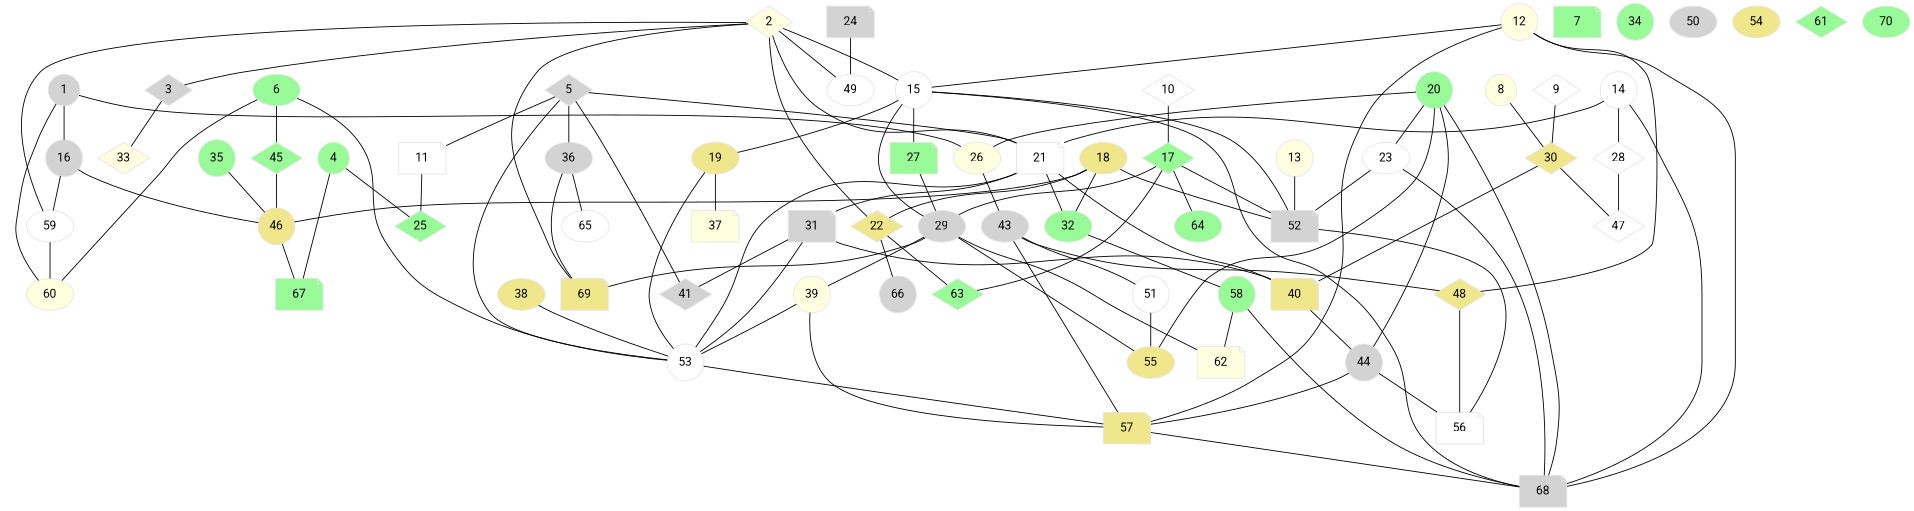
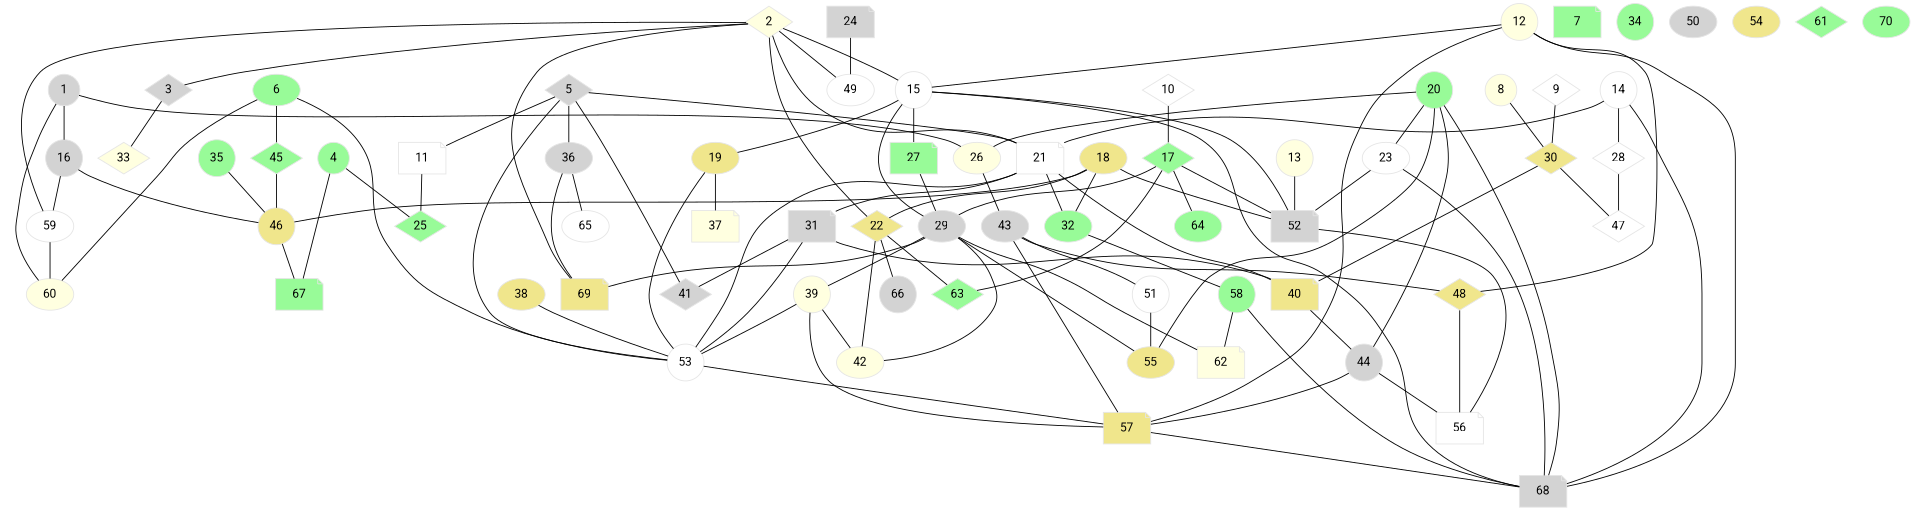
  graph {
    fontname=Roboto
    node [color=gray90 fillcolor=palegreen fontname=Roboto shape=ellipse style=filled]
    edge [fontname=Roboto]
    1 [fillcolor=lightgrey shape=circle]
    16 [fillcolor=lightgrey shape=circle]
    26 [fillcolor=lightyellow]
    60 [fillcolor=lightyellow]
    59 [fillcolor=white]
    46 [fillcolor=khaki shape=circle]
    43 [fillcolor=lightgrey]
    2 [fillcolor=lightyellow shape=diamond]
    3 [fillcolor=lightgrey shape=diamond]
    15 [fillcolor=white shape=circle]
    21 [fillcolor=white shape=note]
    22 [fillcolor=khaki shape=diamond]
    49 [fillcolor=white]
    69 [fillcolor=khaki shape=note]
    33 [fillcolor=lightyellow shape=diamond]
    68 [fillcolor=lightgrey shape=note]
    52 [fillcolor=lightgrey shape=note]
    19 [fillcolor=khaki]
    27 [shape=note]
    29 [fillcolor=lightgrey]
    53 [fillcolor=white shape=circle]
    32
    31 [fillcolor=lightgrey shape=note]
    40 [fillcolor=khaki shape=note]
    63 [shape=diamond]
+   42 [fillcolor=lightyellow]
    66 [fillcolor=lightgrey shape=circle]
    4 [shape=circle]
    25 [shape=diamond]
    67 [shape=note]
    5 [fillcolor=lightgrey shape=diamond]
    11 [fillcolor=white shape=note]
    36 [fillcolor=lightgrey]
    41 [fillcolor=lightgrey shape=diamond]
    65 [fillcolor=white]
    57 [fillcolor=khaki shape=note]
    6
    45 [shape=diamond]
    7 [shape=note]
    8 [fillcolor=lightyellow shape=circle]
    30 [fillcolor=khaki shape=diamond]
    47 [fillcolor=white shape=diamond]
    9 [fillcolor=white shape=diamond]
    10 [fillcolor=white shape=diamond]
    17 [shape=diamond]
    64
    12 [fillcolor=lightyellow shape=circle]
    48 [fillcolor=khaki shape=diamond]
    56 [fillcolor=white shape=note]
    13 [fillcolor=lightyellow shape=circle]
    14 [fillcolor=white shape=circle]
    28 [fillcolor=white shape=diamond]
    37 [fillcolor=lightyellow shape=note]
    55 [fillcolor=khaki]
    39 [fillcolor=lightyellow shape=circle]
    62 [fillcolor=lightyellow shape=note]
    18 [fillcolor=khaki]
    58 [shape=circle]
    20 [shape=circle]
    23 [fillcolor=white]
    44 [fillcolor=lightgrey shape=circle]
    24 [fillcolor=lightgrey shape=note]
    51 [fillcolor=white shape=circle]
    34 [shape=circle]
    35 [shape=circle]
    38 [fillcolor=khaki]
    50 [fillcolor=lightgrey]
    54 [fillcolor=khaki]
    61 [shape=diamond]
    70
    1 -- 16
    1 -- 26
    1 -- 60
    16 -- 59
    16 -- 46
    26 -- 43
    59 -- 60
    46 -- 67
    43 -- 57
    43 -- 48
    43 -- 51
    2 -- 59
    2 -- 3
    2 -- 15
    2 -- 21
    2 -- 22
    2 -- 49
    2 -- 69
    3 -- 33
    15 -- 68
    15 -- 52
    15 -- 19
    15 -- 27
    15 -- 29
    21 -- 53
    21 -- 32
    21 -- 31
    21 -- 40
    22 -- 63
+   22 -- 42
    22 -- 66
    52 -- 56
    19 -- 53
    19 -- 37
    27 -- 29
    29 -- 69
+   29 -- 42
    29 -- 55
    29 -- 39
    29 -- 62
    53 -- 57
    32 -- 58
    31 -- 53
    31 -- 40
    31 -- 41
    40 -- 44
    4 -- 25
    4 -- 67
    5 -- 21
    5 -- 53
    5 -- 11
    5 -- 36
    5 -- 41
    11 -- 25
    36 -- 69
    36 -- 65
    57 -- 68
    6 -- 60
    6 -- 53
    6 -- 45
    45 -- 46
    8 -- 30
    30 -- 40
    30 -- 47
    9 -- 30
    10 -- 17
    17 -- 52
    17 -- 29
    17 -- 63
    17 -- 64
    12 -- 15
    12 -- 68
    12 -- 57
    12 -- 48
    48 -- 56
    13 -- 52
    14 -- 21
    14 -- 68
    14 -- 28
    28 -- 47
    39 -- 53
+   39 -- 42
    39 -- 57
    18 -- 46
    18 -- 22
    18 -- 52
    18 -- 32
    58 -- 68
    58 -- 62
    20 -- 26
    20 -- 68
    20 -- 55
    20 -- 23
    20 -- 44
    23 -- 68
    23 -- 52
    44 -- 57
    44 -- 56
    24 -- 49
    51 -- 55
    35 -- 46
    38 -- 53
  }
